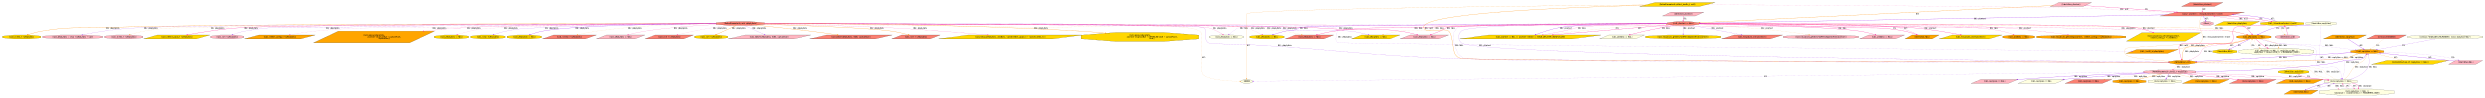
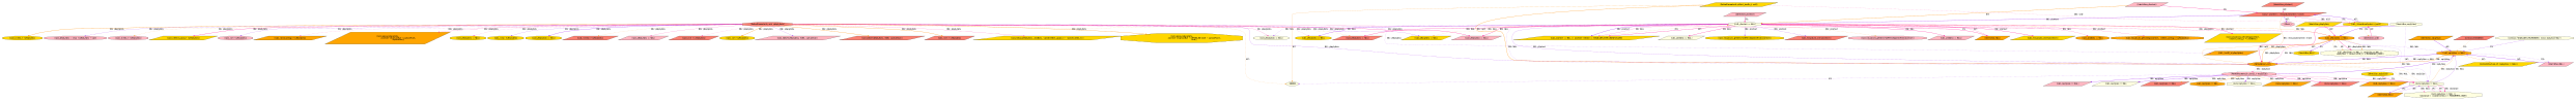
  digraph {
    fontname="IBM Plex Mono"
    node [fillcolor=gold fontname="IBM Plex Mono" shape=parallelogram style=filled]
    edge [color=deeppink fontname="IBM Plex Mono" style=bold]
    n1 [fillcolor=orange label="(Call,replySize == NULL)" shape=octagon]
    n2 [label="(ControlStructure,if (replySize == NULL))"]
    n3 [fillcolor=lightpink label="(Identifier,NULL)"]
    n4 [fillcolor=orange label="(MethodReturn,int)" shape=octagon]
    n5 [fillcolor=lightpink label="(MethodParameterIn,uint32_t *replySize)" shape=octagon]
    n6 [fillcolor=lightyellow label="(Call,replySize == NULL)" shape=octagon]
    n7 [fillcolor=orange label="(Identifier,NULL)"]
    n8 [fillcolor=lightyellow label="(Call,replySize == NULL ||\n *replySize < (sizeof(int32_t) * MEASUREMENT_COUNT))" shape=octagon]
    n9 [fillcolor=lightpink label="(Call,replySize == NULL)"]
    n10 [fillcolor=lightyellow label="(Call,replySize == NULL)"]
    n11 [fillcolor=salmon label="(Call,replySize == NULL)"]
    n12 [fillcolor=orange label="(Call,replySize == NULL)" shape=octagon]
    n13 [fillcolor=lightyellow label="(Call,replySize == NULL)" shape=octagon]
    n14 [fillcolor=orange label="(Call,replySize == NULL)"]
    n15 [fillcolor=salmon label="(Call,replySize == NULL)"]
    n16 [fillcolor=orange label="(Call,replySize == NULL)"]
    1000102 [fillcolor=lightyellow shape=octagon]
    n18 [fillcolor=orange label="(Call,pReplyData == NULL)" shape=octagon]
    n19 [label="(Identifier,NULL)" shape=octagon]
    n20 [fillcolor=lightyellow label="(Call,pReplyData == NULL || replySize == NULL ||\n *replySize < (sizeof(int32_t) * MEASUREMENT_COUNT))" shape=octagon]
    n21 [fillcolor=orange label="(Call,(int32_t*)pReplyData)"]
    n22 [fillcolor=salmon label="(MethodParameterIn,void *pReplyData)" shape=octagon]
    n23 [label="(Call,(int32_t *)pReplyData)" shape=octagon]
    n24 [fillcolor=lightpink label="(Call,pReplyData = (char *)pReplyData + size)" shape=octagon]
    n25 [fillcolor=lightpink label="(Call,(int32_t *)pReplyData)" shape=octagon]
    n26 [label="(Call,(effect_param_t *)pReplyData)"]
    n27 [fillcolor=lightpink label="(Call,(int *)pReplyData)" shape=octagon]
-   n28 [fillcolor=orange label="(Call,(effect_config_t *)pReplyData)"]
+   n28 [fillcolor=orange label="(Call,(self_config_t *)pReplyData)"]
    n29 [fillcolor=lightyellow label="(Call,pReplyData == NULL)" shape=octagon]
    n30 [fillcolor=orange label="(Call,memcpy(pReplyData,\n                       pContext->mCaptureBuf + capturePoint,\n                       captureSize))"]
    n31 [label="(Call,pReplyData == NULL)" shape=octagon]
    n32 [label="(Call,pReplyData == NULL)" shape=octagon]
    n33 [fillcolor=salmon label="(Call,pReplyData == NULL)"]
    n34 [label="(Call,(char *)pReplyData)" shape=octagon]
    n35 [label="(Call,pReplyData == NULL)" shape=octagon]
    n36 [fillcolor=salmon label="(Call,(int32_t *)pReplyData)"]
    n37 [fillcolor=lightpink label="(Call,pReplyData == NULL)"]
    n38 [fillcolor=salmon label="(Call,(int *) pReplyData)"]
    n39 [label="(Call,pReplyData == NULL)"]
    n40 [label="(Call,(int *)pReplyData)" shape=octagon]
    n41 [fillcolor=lightpink label="(Call,pReplyData == NULL)"]
    n42 [fillcolor=lightpink label="(Call,memset(pReplyData, 0x80, captureSize))"]
    n43 [fillcolor=salmon label="(Call,memset(pReplyData, 0x80, captureSize))"]
    n44 [fillcolor=salmon label="(Call,(int *) pReplyData)"]
    n45 [label="(Call,memcpy(pReplyData, pCmdData, sizeof(effect_param_t) + sizeof(uint32_t)))"]
    n46 [label="(Call,memcpy(pReplyData,\n                           pContext->mCaptureBuf + CAPTURE_BUF_SIZE + capturePoint,\n                           size))" shape=octagon]
-   n47 [fillcolor=salmon label="(Call,pContext == NULL)" shape=octagon]
+   n47 [fillcolor=lightyellow label="(Call,pContext == NULL)" shape=octagon]
    n48 [label="(Call,Visualizer_reset(pContext))"]
    n49 [fillcolor=orange label="(Call,pCmdData == NULL)" shape=octagon]
    n50 [fillcolor=orange label="(Call,Visualizer_getConfig(pContext, (effect_config_t *)pReplyData))" shape=octagon]
    n51 [label="(Call,Visualizer_setConfig(pContext,\n (effect_config_t *) pCmdData))"]
    n52 [label="(Call,pContext == NULL || pContext->mState == VISUALIZER_STATE_UNINITIALIZED)"]
    n53 [fillcolor=lightyellow label="(Call,pCmdData == NULL)"]
    n54 [label="(Call,Visualizer_getDeltaTimeMsFromUpdatedTime(pContext))" shape=octagon]
    n55 [fillcolor=salmon label="(Call,Visualizer_init(pContext))"]
    n56 [fillcolor=lightpink label="(Call,Visualizer_getDeltaTimeMsFromUpdatedTime(pContext))" shape=octagon]
    n57 [fillcolor=lightpink label="(Call,pCmdData == NULL)"]
    n58 [fillcolor=orange label="(Identifier,NULL)"]
    n59 [fillcolor=salmon label="(Call,* pContext = (VisualizerContext *)self)"]
    n60 [label="(Call,(VisualizerContext *)self)" shape=octagon]
    n61 [fillcolor=lightpink label="(Block,)" shape=octagon]
    n62 [fillcolor=lightpink label="(Identifier,self)" shape=octagon]
    n63 [label="(MethodParameterIn,effect_handle_t self)"]
    n64 [fillcolor=orange label="(Identifier,replySize)"]
    n65 [fillcolor=salmon label="(Literal,0x534e4554)"]
    n66 [fillcolor=lightpink label="(Identifier,pContext)"]
    n67 [fillcolor=lightpink label="(Identifier,pContext)"]
    n68 [label="(Identifier,replySize)" shape=octagon]
    n69 [label="(Identifier,pReplyData)"]
    n70 [fillcolor=salmon label="(Identifier,pContext)"]
    n71 [fillcolor=lightyellow label="(Identifier,replySize)" shape=octagon]
    n72 [fillcolor=lightyellow label="(Literal,\"VISUALIZER_CMD_MEASURE() error replySize NULL\")" shape=octagon]
    n1 -> n2 [color=darkorange label="AST: " style=solid]
    n1 -> n3 [color=purple label="CFG: " style=dashed]
    n1 -> n4 [color=purple label="DDG: NULL"]
    n1 -> n4 [color=purple label="DDG: replySize == NULL" style=dashed]
    n1 -> n4 [color=darkorange label="DDG: replySize"]
    n3 -> n1 [color=purple label="AST: "]
    n4 -> n5 [label="DDG: replySize" style=dashed]
    n5 -> n1 [color=purple label="DDG: replySize"]
    n5 -> n6 [label="DDG: replySize" style=solid]
    n5 -> n9 [color=purple label="DDG: replySize"]
    n5 -> n10 [color=purple label="DDG: replySize"]
    n5 -> n11 [color=darkorange label="DDG: replySize" style=dashed]
    n5 -> n12 [color=darkorange label="DDG: replySize"]
    n5 -> n13 [color=purple label="DDG: replySize"]
    n5 -> n14 [color=darkorange label="DDG: replySize" style=solid]
    n5 -> n15 [label="DDG: replySize"]
    n5 -> n16 [label="DDG: replySize" style=solid]
    n5 -> 1000102 [color=purple label="AST: " style=dashed]
    n6 -> n1 [color=darkorange label="DDG: replySize" style=solid]
    n6 -> n1 [color=purple label="DDG: NULL" style=solid]
    n6 -> n4 [color=darkorange label="DDG: NULL" style=dashed]
    n6 -> n4 [color=darkorange label="DDG: replySize" style=dashed]
    n6 -> n7 [color=purple label="CFG: "]
    n6 -> n8 [label="AST: " style=solid]
    n6 -> n8 [label="DDG: replySize"]
    n6 -> n8 [label="DDG: NULL" style=dashed]
    n7 -> n6 [color=purple label="AST: " style=solid]
    n8 -> n6 [label="CFG: " style=solid]
    n18 -> n1 [color=purple label="DDG: NULL" style=dashed]
    n18 -> n4 [label="DDG: NULL" style=solid]
    n18 -> n4 [color=darkorange label="DDG: pReplyData"]
    n18 -> n6 [color=purple label="DDG: NULL" style=dashed]
    n18 -> n19 [color=purple label="CFG: "]
    n18 -> n20 [color=darkorange label="AST: " style=dashed]
    n18 -> n20 [label="DDG: pReplyData"]
    n18 -> n20 [color=darkorange label="DDG: NULL" style=solid]
    n18 -> n21 [color=darkorange label="DDG: pReplyData" style=solid]
    n19 -> n18 [color=darkorange label="AST: " style=dashed]
    n20 -> n18 [color=darkorange label="CFG: " style=dashed]
    n22 -> n4 [color=purple label="DDG: pReplyData" style=solid]
    n22 -> 1000102 [color=darkorange label="AST: " style=dashed]
    n22 -> n18 [label="DDG: pReplyData" style=solid]
    n22 -> n21 [color=purple label="DDG: pReplyData" style=dashed]
    n22 -> n23 [color=darkorange label="DDG: pReplyData"]
    n22 -> n24 [color=purple label="DDG: pReplyData" style=solid]
    n22 -> n25 [color=darkorange label="DDG: pReplyData" style=dashed]
    n22 -> n26 [label="DDG: pReplyData"]
    n22 -> n27 [color=purple label="DDG: pReplyData" style=solid]
    n22 -> n28 [label="DDG: pReplyData" style=dashed]
    n22 -> n29 [label="DDG: pReplyData" style=solid]
    n22 -> n30 [label="DDG: pReplyData" style=solid]
    n22 -> n31 [label="DDG: pReplyData" style=dashed]
    n22 -> n32 [label="DDG: pReplyData" style=dashed]
    n22 -> n33 [color=darkorange label="DDG: pReplyData" style=dashed]
    n22 -> n34 [color=purple label="DDG: pReplyData" style=solid]
    n22 -> n35 [color=purple label="DDG: pReplyData"]
    n22 -> n36 [color=darkorange label="DDG: pReplyData" style=dashed]
    n22 -> n37 [label="DDG: pReplyData" style=solid]
    n22 -> n38 [label="DDG: pReplyData" style=dashed]
    n22 -> n39 [color=purple label="DDG: pReplyData" style=solid]
    n22 -> n40 [color=darkorange label="DDG: pReplyData"]
    n22 -> n41 [label="DDG: pReplyData"]
    n22 -> n42 [color=purple label="DDG: pReplyData" style=solid]
    n22 -> n43 [color=darkorange label="DDG: pReplyData"]
    n22 -> n44 [color=darkorange label="DDG: pReplyData"]
    n22 -> n45 [label="DDG: pReplyData" style=solid]
    n22 -> n46 [color=darkorange label="DDG: pReplyData"]
    n47 -> n4 [color=purple label="DDG: NULL" style=dashed]
    n47 -> n4 [color=purple label="DDG: pContext" style=solid]
    n47 -> n18 [color=darkorange label="DDG: NULL" style=solid]
    n47 -> n29 [color=purple label="DDG: NULL" style=dashed]
    n47 -> n32 [color=purple label="DDG: NULL"]
    n47 -> n33 [label="DDG: NULL"]
    n47 -> n39 [color=darkorange label="DDG: NULL" style=dashed]
    n47 -> n41 [label="DDG: NULL"]
    n47 -> n48 [label="DDG: pContext"]
    n47 -> n49 [label="DDG: NULL" style=solid]
    n47 -> n50 [label="DDG: pContext" style=solid]
    n47 -> n51 [label="DDG: pContext"]
    n47 -> n52 [label="AST: "]
    n47 -> n52 [color=purple label="DDG: pContext"]
    n47 -> n52 [label="DDG: NULL" style=solid]
    n47 -> n53 [label="DDG: NULL"]
    n47 -> n54 [color=purple label="DDG: pContext" style=solid]
    n47 -> n55 [color=purple label="DDG: pContext" style=solid]
    n47 -> n56 [color=darkorange label="DDG: pContext" style=dashed]
    n47 -> n57 [label="DDG: NULL"]
    n47 -> n58 [label="CFG: "]
    n52 -> n47 [color=darkorange label="CFG: " style=dashed]
    n58 -> n47 [label="AST: " style=solid]
    n59 -> n4 [color=darkorange label="DDG: (VisualizerContext *)self" style=solid]
    n59 -> n47 [color=purple label="DDG: pContext"]
-   n59 -> n60 [label="CFG: "]
+   n59 -> n60 [label="CFG: " style=dashed]
    n59 -> n61 [color=purple label="AST: "]
    n60 -> n4 [label="DDG: self"]
    n60 -> n59 [color=purple label="AST: "]
    n60 -> n59 [label="DDG: self" style=solid]
    n60 -> n62 [color=darkorange label="CFG: " style=dashed]
    n62 -> n60 [label="AST: "]
    n63 -> n4 [color=darkorange label="DDG: self"]
    n63 -> 1000102 [color=darkorange label="AST: " style=solid]
-   n63 -> n59 [label="DDG: self" style=dashed]
+   n63 -> n60 [label="DDG: self" style=dashed]
    n64 -> n1 [color=purple label="AST: "]
    n65 -> n1 [color=darkorange label="CFG: " style=dashed]
    n66 -> n47 [label="CFG: "]
    n67 -> n47 [color=darkorange label="AST: "]
    n67 -> n59 [label="CFG: "]
    n68 -> n6 [label="CFG: "]
    n69 -> n18 [label="AST: "]
    n70 -> n59 [label="AST: " style=dashed]
    n71 -> n6 [color=purple label="AST: " style=dashed]
    n71 -> n18 [color=purple label="CFG: "]
    n72 -> n1 [color=purple label="CFG: " style=solid]
  }
